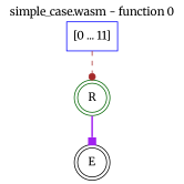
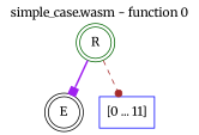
  digraph {
    fontname=Merriweather
    label="simple_case.wasm - function 0"
    labelfontcolor=black
    labelfontname=Helvetica
    labelfontsize=16
    labelloc=t
    node [fontname=Merriweather shape=doublecircle]
    edge [fontname=Merriweather]
    E [color=black]
    R [color=darkgreen]
    n3 [color=blue label="[0 ... 11]" shape=box style=solid]
    R -> E [arrowhead=box color=purple style=bold]
-   n3 -> R [arrowhead=dot color=brown style=dashed]
+   R -> n3 [arrowhead=dot color=brown style=dashed]
  }
